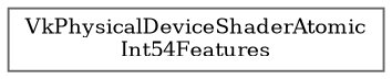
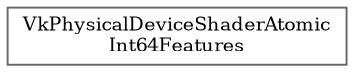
  digraph {
    rankdir=LR
    fontname="DejaVu Serif"
-   n1 [color=grey40 fillcolor=white fontname="DejaVu Serif" fontsize=10 height=0.2 label="VkPhysicalDeviceShaderAtomic\lInt54Features" shape=box style=filled width=0.4]
+   n1 [color=grey40 fillcolor=white fontname="DejaVu Serif" fontsize=10 height=0.2 label="VkPhysicalDeviceShaderAtomic\lInt64Features" shape=box style=filled width=0.4]
  }
